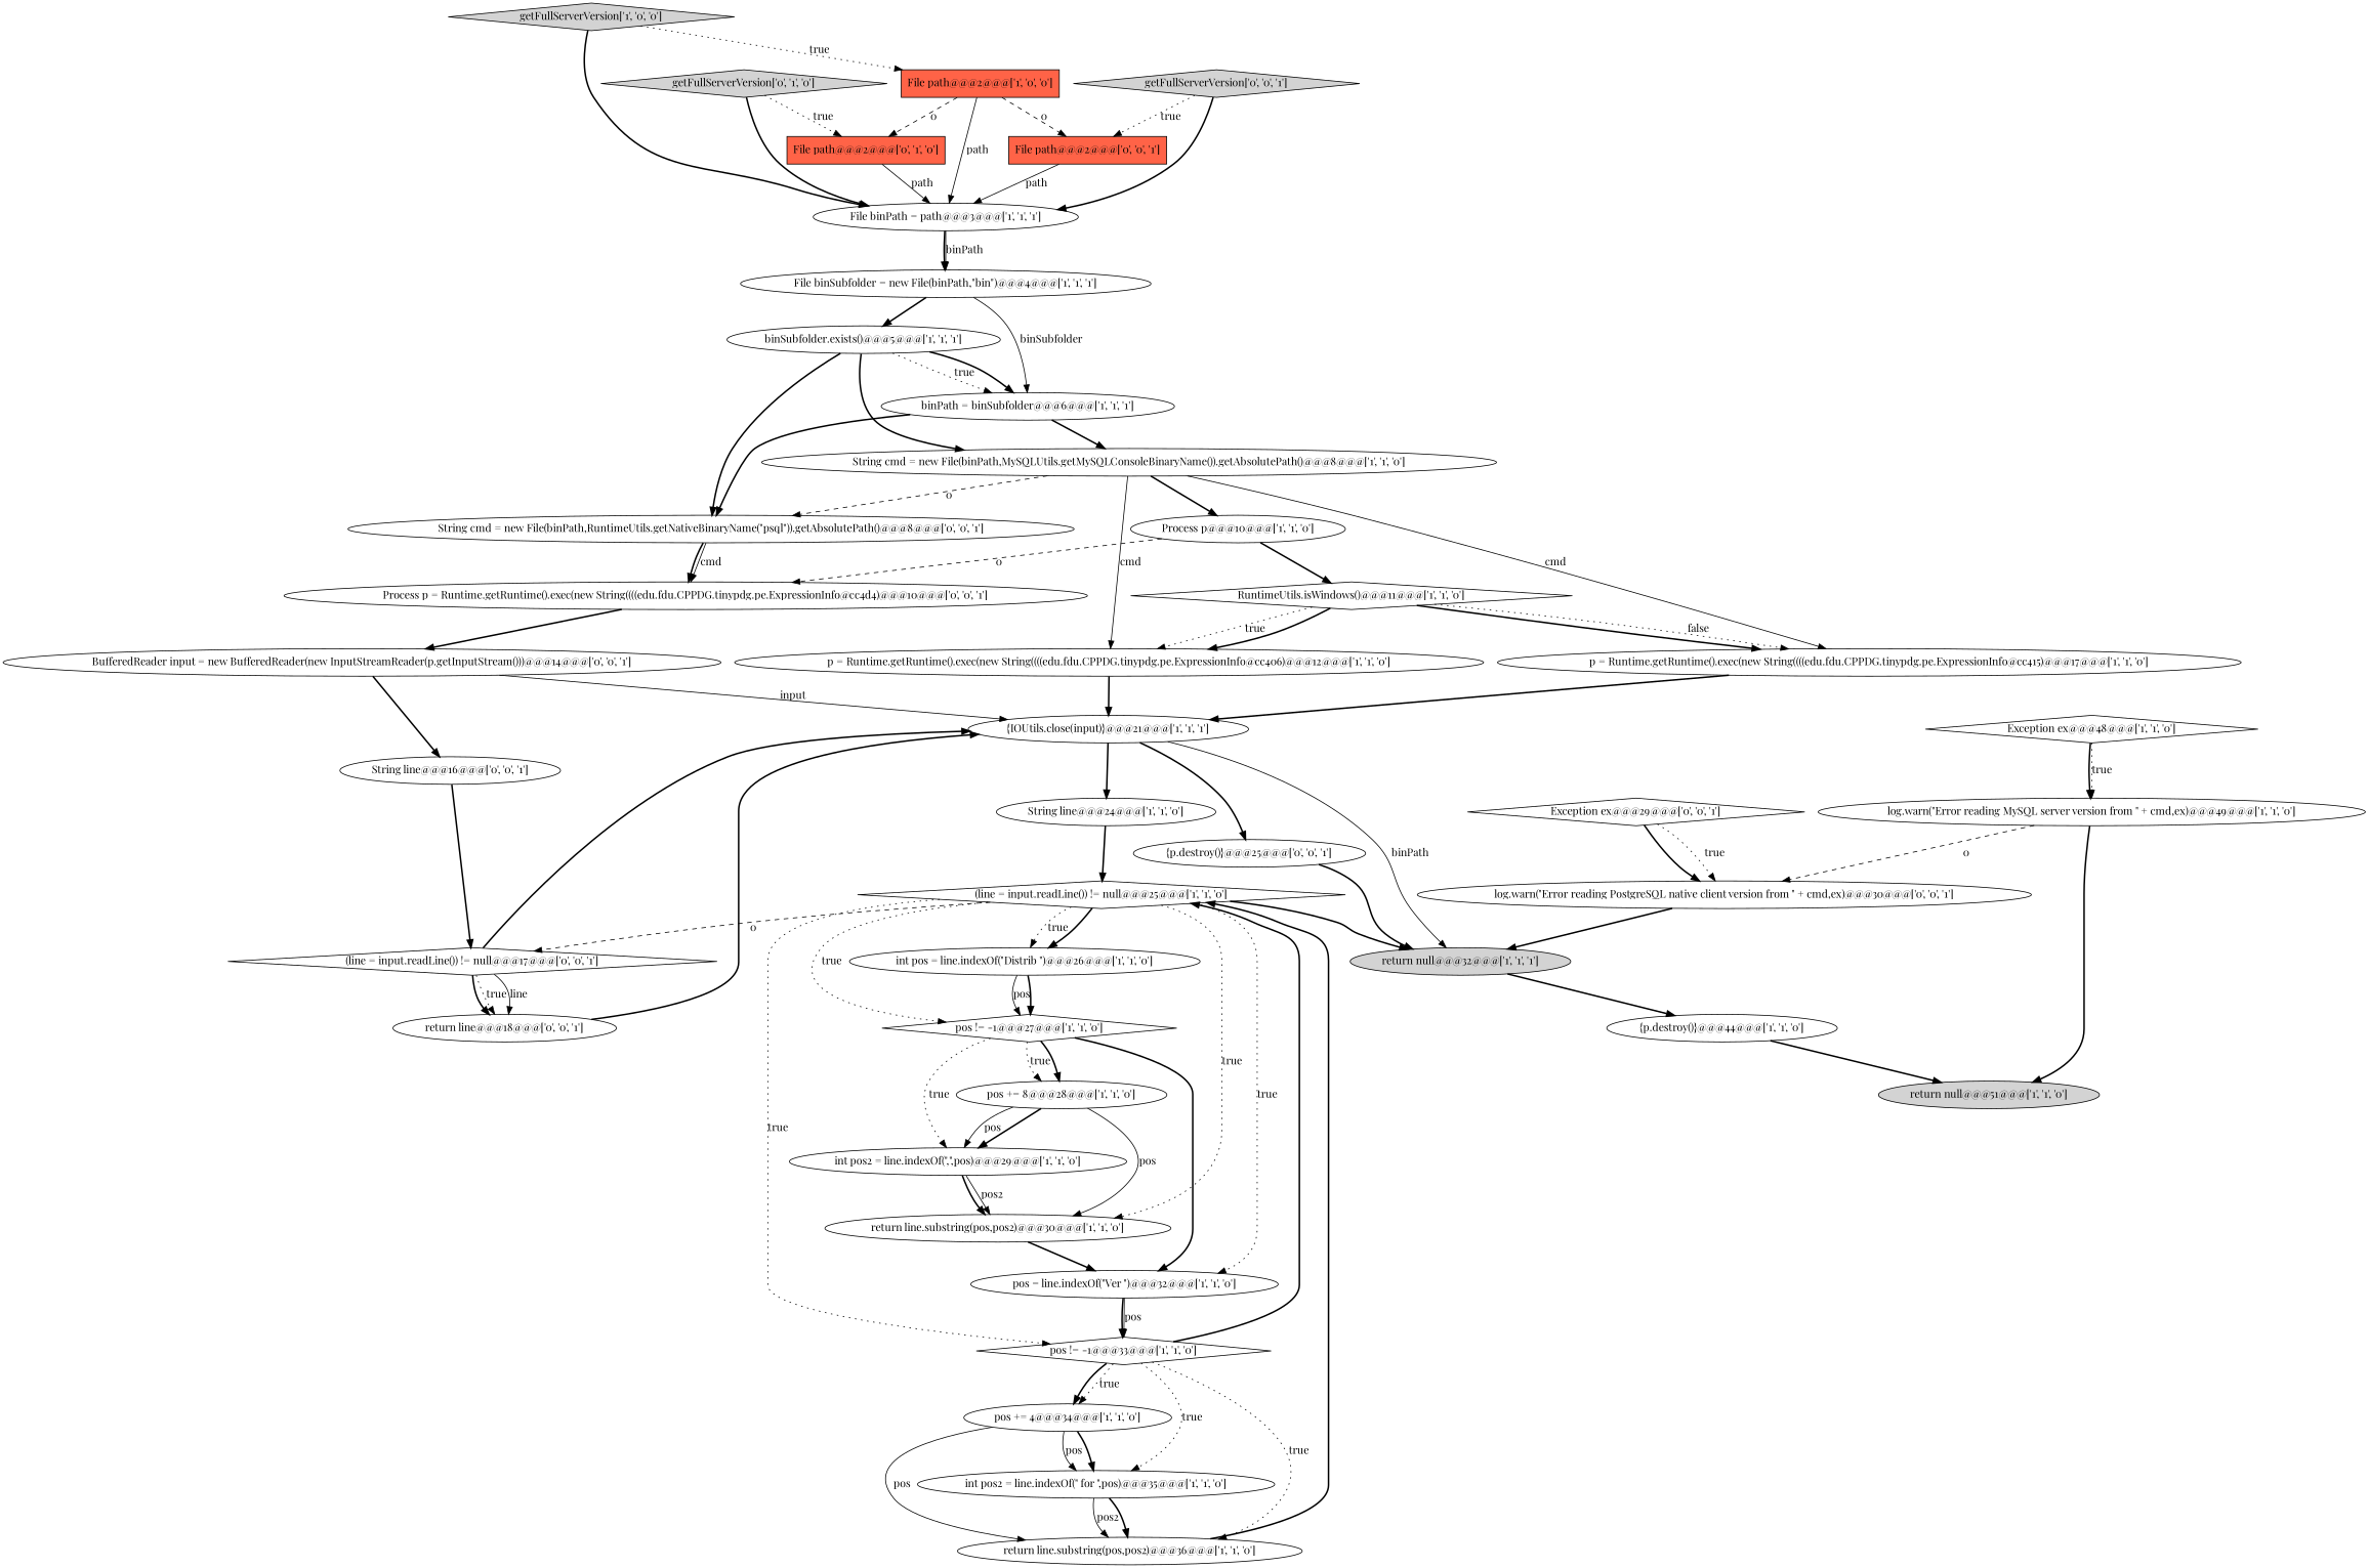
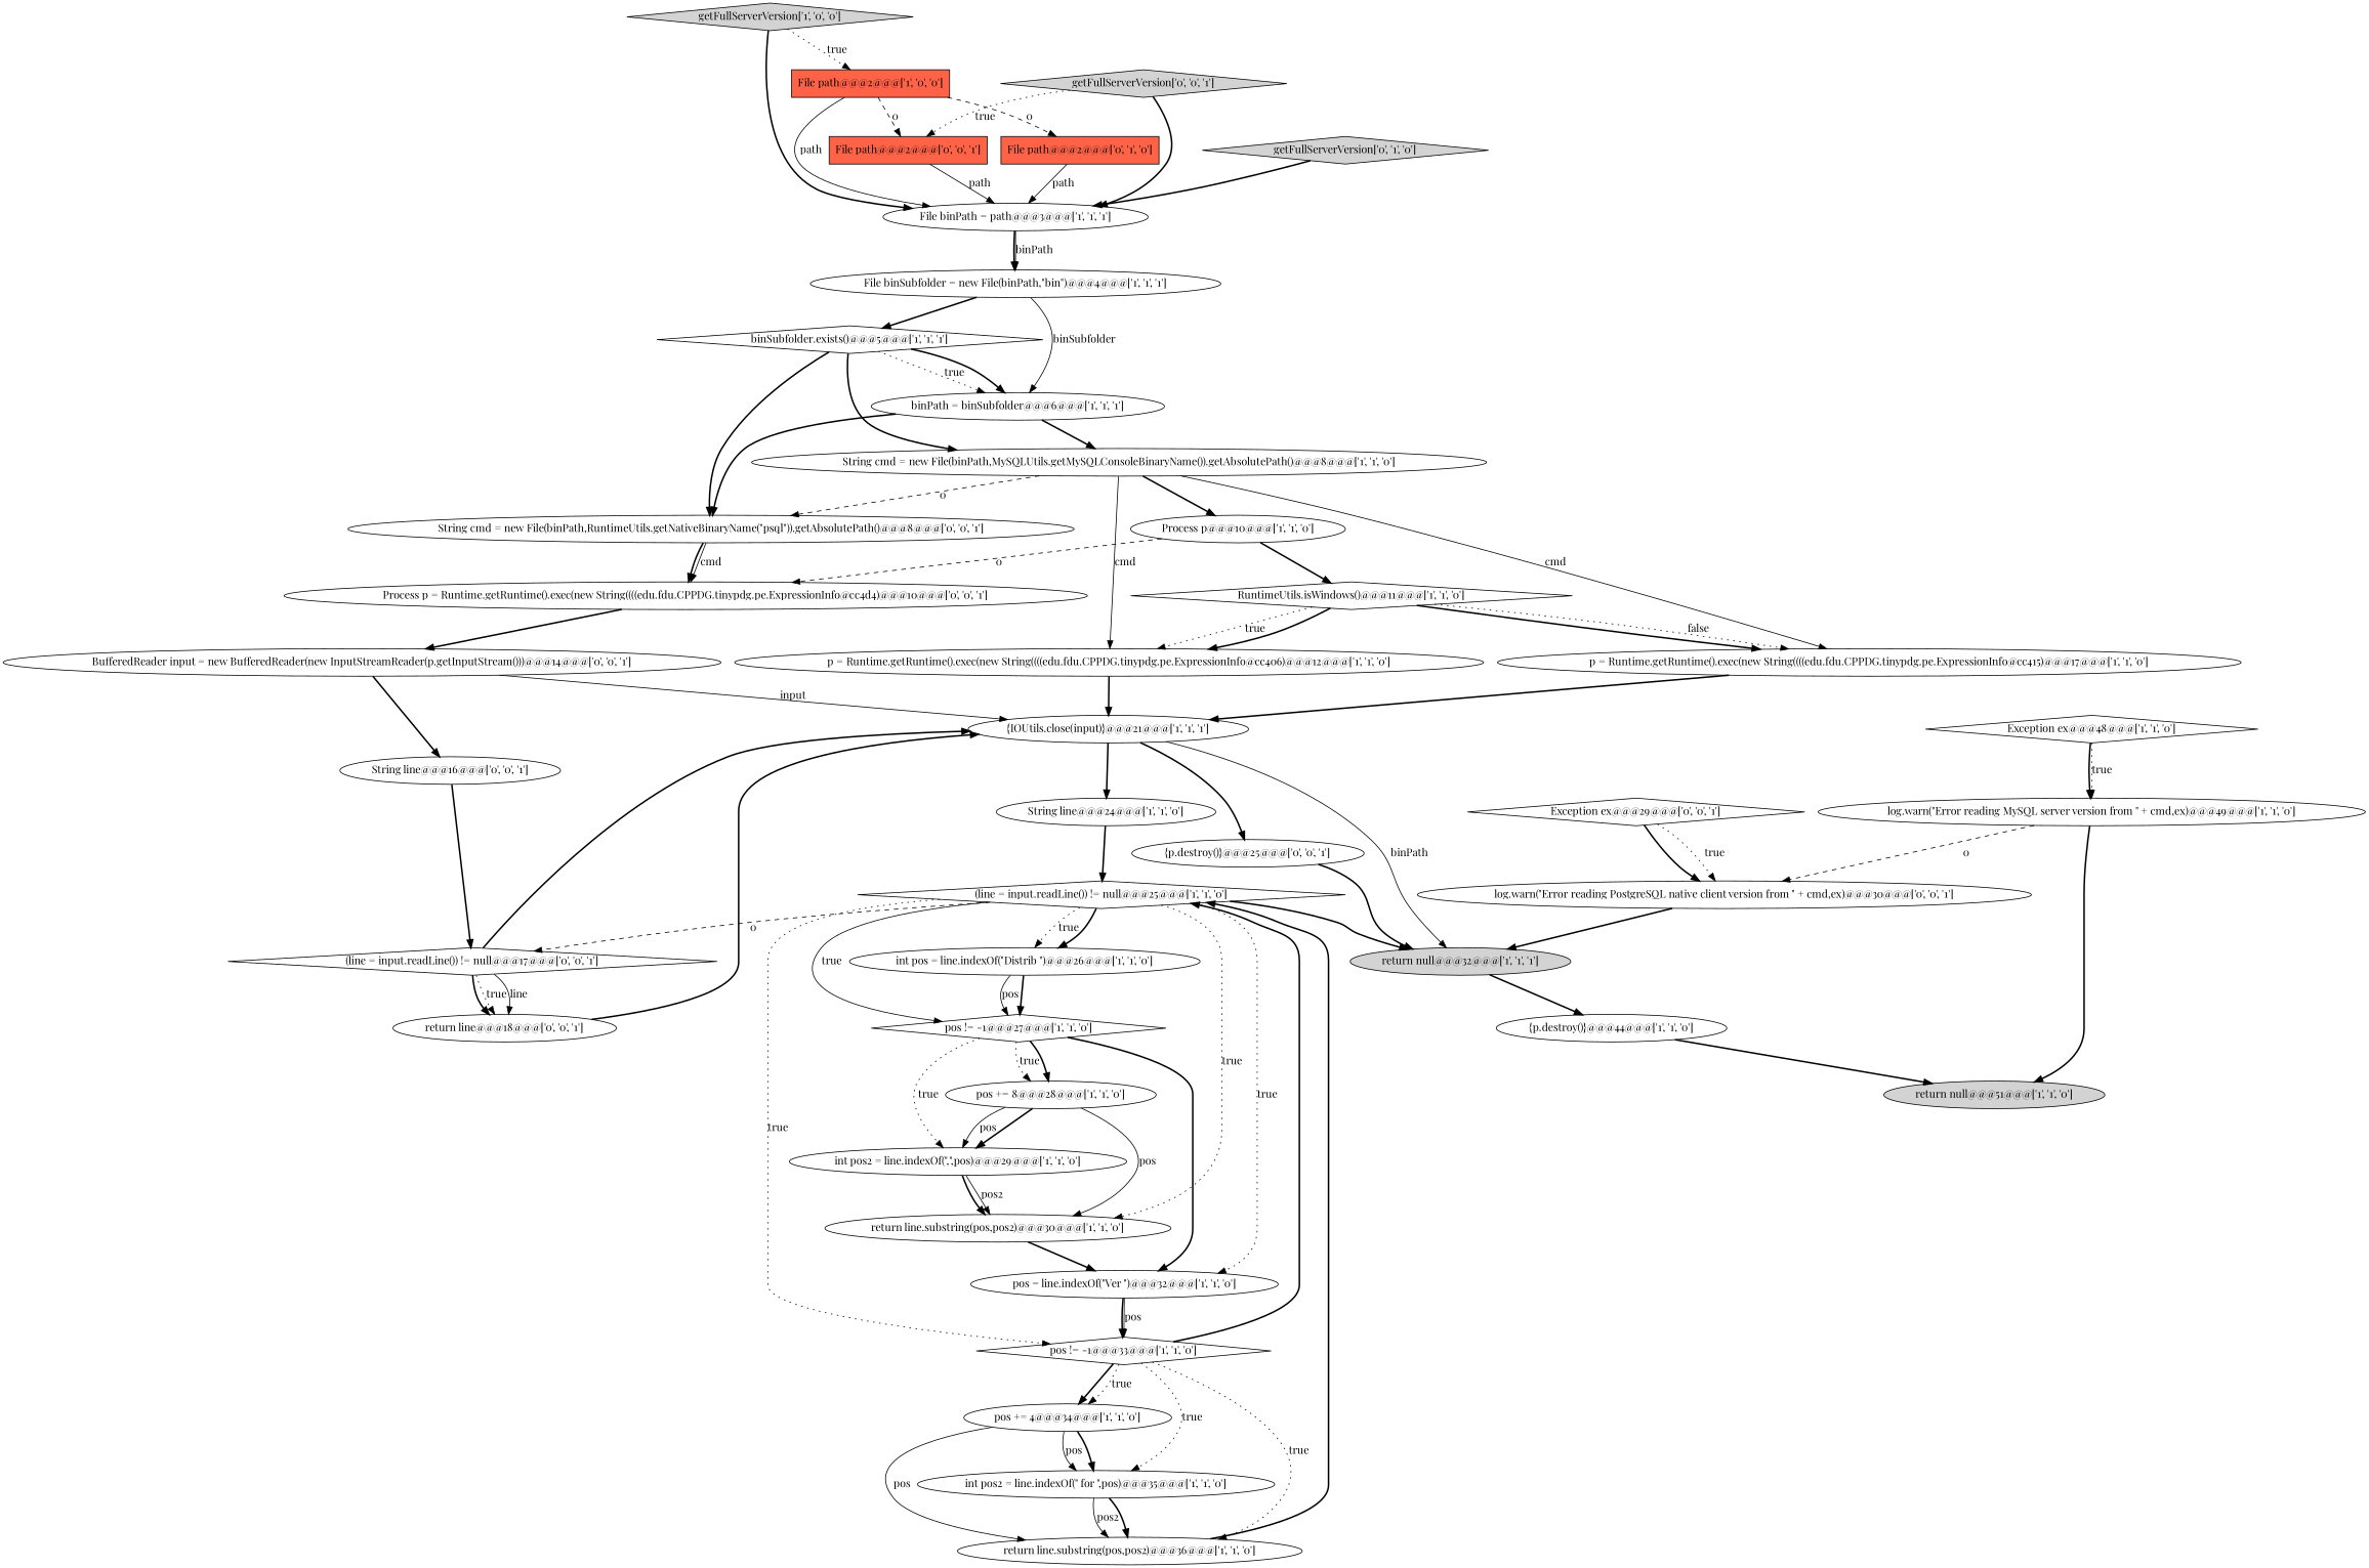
  digraph {
    fontname="Playfair Display"
    node [fillcolor=white fontname="Playfair Display" shape=ellipse style=filled]
    edge [fontname="Playfair Display" style=bold]
    n1 [fillcolor=lightgray label="return null@@@51@@@['1', '1', '0']"]
    n2 [label="int pos2 = line.indexOf(\",\",pos)@@@29@@@['1', '1', '0']"]
    n3 [label="return line.substring(pos,pos2)@@@30@@@['1', '1', '0']"]
    n4 [label="pos = line.indexOf(\"Ver \")@@@32@@@['1', '1', '0']"]
    n5 [label="pos != -1@@@33@@@['1', '1', '0']" shape=diamond]
    n6 [fillcolor=tomato label="File path@@@2@@@['0', '0', '1']" shape=box]
    n7 [label="File binPath = path@@@3@@@['1', '1', '1']"]
    n8 [label="File binSubfolder = new File(binPath,\"bin\")@@@4@@@['1', '1', '1']"]
    n9 [label="p = Runtime.getRuntime().exec(new String((((edu.fdu.CPPDG.tinypdg.pe.ExpressionInfo@cc406)@@@12@@@['1', '1', '0']"]
    n10 [label="{IOUtils.close(input)}@@@21@@@['1', '1', '1']"]
    n11 [fillcolor=lightgray label="return null@@@32@@@['1', '1', '1']"]
    n12 [label="String line@@@24@@@['1', '1', '0']"]
    n13 [label="{p.destroy()}@@@25@@@['0', '0', '1']"]
    n14 [label="pos != -1@@@27@@@['1', '1', '0']" shape=diamond]
    n15 [label="pos += 8@@@28@@@['1', '1', '0']"]
    n16 [label="return line.substring(pos,pos2)@@@36@@@['1', '1', '0']"]
    n17 [label="(line = input.readLine()) != null@@@25@@@['1', '1', '0']" shape=diamond]
    n18 [label="(line = input.readLine()) != null@@@17@@@['0', '0', '1']" shape=diamond]
    n19 [label="int pos = line.indexOf(\"Distrib \")@@@26@@@['1', '1', '0']"]
    n20 [label="binPath = binSubfolder@@@6@@@['1', '1', '1']"]
    n21 [label="String cmd = new File(binPath,MySQLUtils.getMySQLConsoleBinaryName()).getAbsolutePath()@@@8@@@['1', '1', '0']"]
    n22 [label="String cmd = new File(binPath,RuntimeUtils.getNativeBinaryName(\"psql\")).getAbsolutePath()@@@8@@@['0', '0', '1']"]
    n23 [label="p = Runtime.getRuntime().exec(new String((((edu.fdu.CPPDG.tinypdg.pe.ExpressionInfo@cc415)@@@17@@@['1', '1', '0']"]
    n24 [label="Process p@@@10@@@['1', '1', '0']"]
    n25 [label="Process p = Runtime.getRuntime().exec(new String((((edu.fdu.CPPDG.tinypdg.pe.ExpressionInfo@cc4d4)@@@10@@@['0', '0', '1']"]
-   n26 [label="binSubfolder.exists()@@@5@@@['1', '1', '1']"]
+   n26 [label="binSubfolder.exists()@@@5@@@['1', '1', '1']" shape=diamond]
    n27 [label="Exception ex@@@29@@@['0', '0', '1']" shape=diamond]
    n28 [label="log.warn(\"Error reading PostgreSQL native client version from \" + cmd,ex)@@@30@@@['0', '0', '1']"]
    n29 [label="{p.destroy()}@@@44@@@['1', '1', '0']"]
    n30 [label="pos += 4@@@34@@@['1', '1', '0']"]
    n31 [label="int pos2 = line.indexOf(\" for \",pos)@@@35@@@['1', '1', '0']"]
    n32 [fillcolor=tomato label="File path@@@2@@@['0', '1', '0']" shape=box]
    n33 [label="return line@@@18@@@['0', '0', '1']"]
    n34 [fillcolor=lightgray label="getFullServerVersion['1', '0', '0']" shape=diamond]
    n35 [fillcolor=tomato label="File path@@@2@@@['1', '0', '0']" shape=box]
    n36 [fillcolor=lightgray label="getFullServerVersion['0', '1', '0']" shape=diamond]
    n37 [fillcolor=lightgray label="getFullServerVersion['0', '0', '1']" shape=diamond]
    n38 [label="RuntimeUtils.isWindows()@@@11@@@['1', '1', '0']" shape=diamond]
    n39 [label="BufferedReader input = new BufferedReader(new InputStreamReader(p.getInputStream()))@@@14@@@['0', '0', '1']"]
    n40 [label="String line@@@16@@@['0', '0', '1']"]
    n41 [label="Exception ex@@@48@@@['1', '1', '0']" shape=diamond]
    n42 [label="log.warn(\"Error reading MySQL server version from \" + cmd,ex)@@@49@@@['1', '1', '0']"]
    n2 -> n3
    n2 -> n3 [label=pos2 style=solid]
    n3 -> n4
    n4 -> n5 [label=pos style=solid]
    n4 -> n5
    n5 -> n16 [label=true style=dotted]
    n5 -> n17
    n5 -> n30 [label=true style=dotted]
    n5 -> n30
    n5 -> n31 [label=true style=dotted]
    n6 -> n7 [label=path style=solid]
    n7 -> n8
    n7 -> n8 [label=binPath style=solid]
    n8 -> n20 [label=binSubfolder style=solid]
    n8 -> n26
    n9 -> n10
    n10 -> n11 [label=binPath style=solid]
    n10 -> n12
    n10 -> n13
    n11 -> n29
    n12 -> n17
    n13 -> n11
    n14 -> n2 [label=true style=dotted]
    n14 -> n4
    n14 -> n15 [label=true style=dotted]
    n14 -> n15
    n15 -> n2
    n15 -> n2 [label=pos style=solid]
    n15 -> n3 [label=pos style=solid]
    n16 -> n17
    n17 -> n3 [label=true style=dotted]
    n17 -> n4 [label=true style=dotted]
    n17 -> n5 [label=true style=dotted]
    n17 -> n11
-   n17 -> n14 [label=true style=dotted]
+   n17 -> n14 [label=true style=solid]
    n17 -> n18 [label=0 style=dashed]
    n17 -> n19 [label=true style=dotted]
    n17 -> n19
    n18 -> n10
    n18 -> n33 [label=true style=dotted]
    n18 -> n33 [label=line style=solid]
    n18 -> n33
    n19 -> n14 [label=pos style=solid]
    n19 -> n14
    n20 -> n21
    n20 -> n22
    n21 -> n9 [label=cmd style=solid]
    n21 -> n22 [label=0 style=dashed]
    n21 -> n23 [label=cmd style=solid]
    n21 -> n24
    n22 -> n25
    n22 -> n25 [label=cmd style=solid]
    n23 -> n10
    n24 -> n25 [label=0 style=dashed]
    n24 -> n38
    n25 -> n39
    n26 -> n20 [label=true style=dotted]
    n26 -> n20
    n26 -> n21
    n26 -> n22
    n27 -> n28
    n27 -> n28 [label=true style=dotted]
    n28 -> n11
    n29 -> n1
    n30 -> n16 [label=pos style=solid]
    n30 -> n31
    n30 -> n31 [label=pos style=solid]
    n31 -> n16 [label=pos2 style=solid]
    n31 -> n16
    n32 -> n7 [label=path style=solid]
    n33 -> n10
    n34 -> n7
    n34 -> n35 [label=true style=dotted]
    n35 -> n6 [label=0 style=dashed]
    n35 -> n7 [label=path style=solid]
    n35 -> n32 [label=0 style=dashed]
    n36 -> n7
-   n36 -> n32 [label=true style=dotted]
    n37 -> n6 [label=true style=dotted]
    n37 -> n7
    n38 -> n9 [label=true style=dotted]
    n38 -> n9
    n38 -> n23
    n38 -> n23 [label=false style=dotted]
    n39 -> n10 [label=input style=solid]
    n39 -> n40
    n40 -> n18
    n41 -> n42 [label=true style=dotted]
    n41 -> n42
    n42 -> n1
    n42 -> n28 [label=0 style=dashed]
  }
